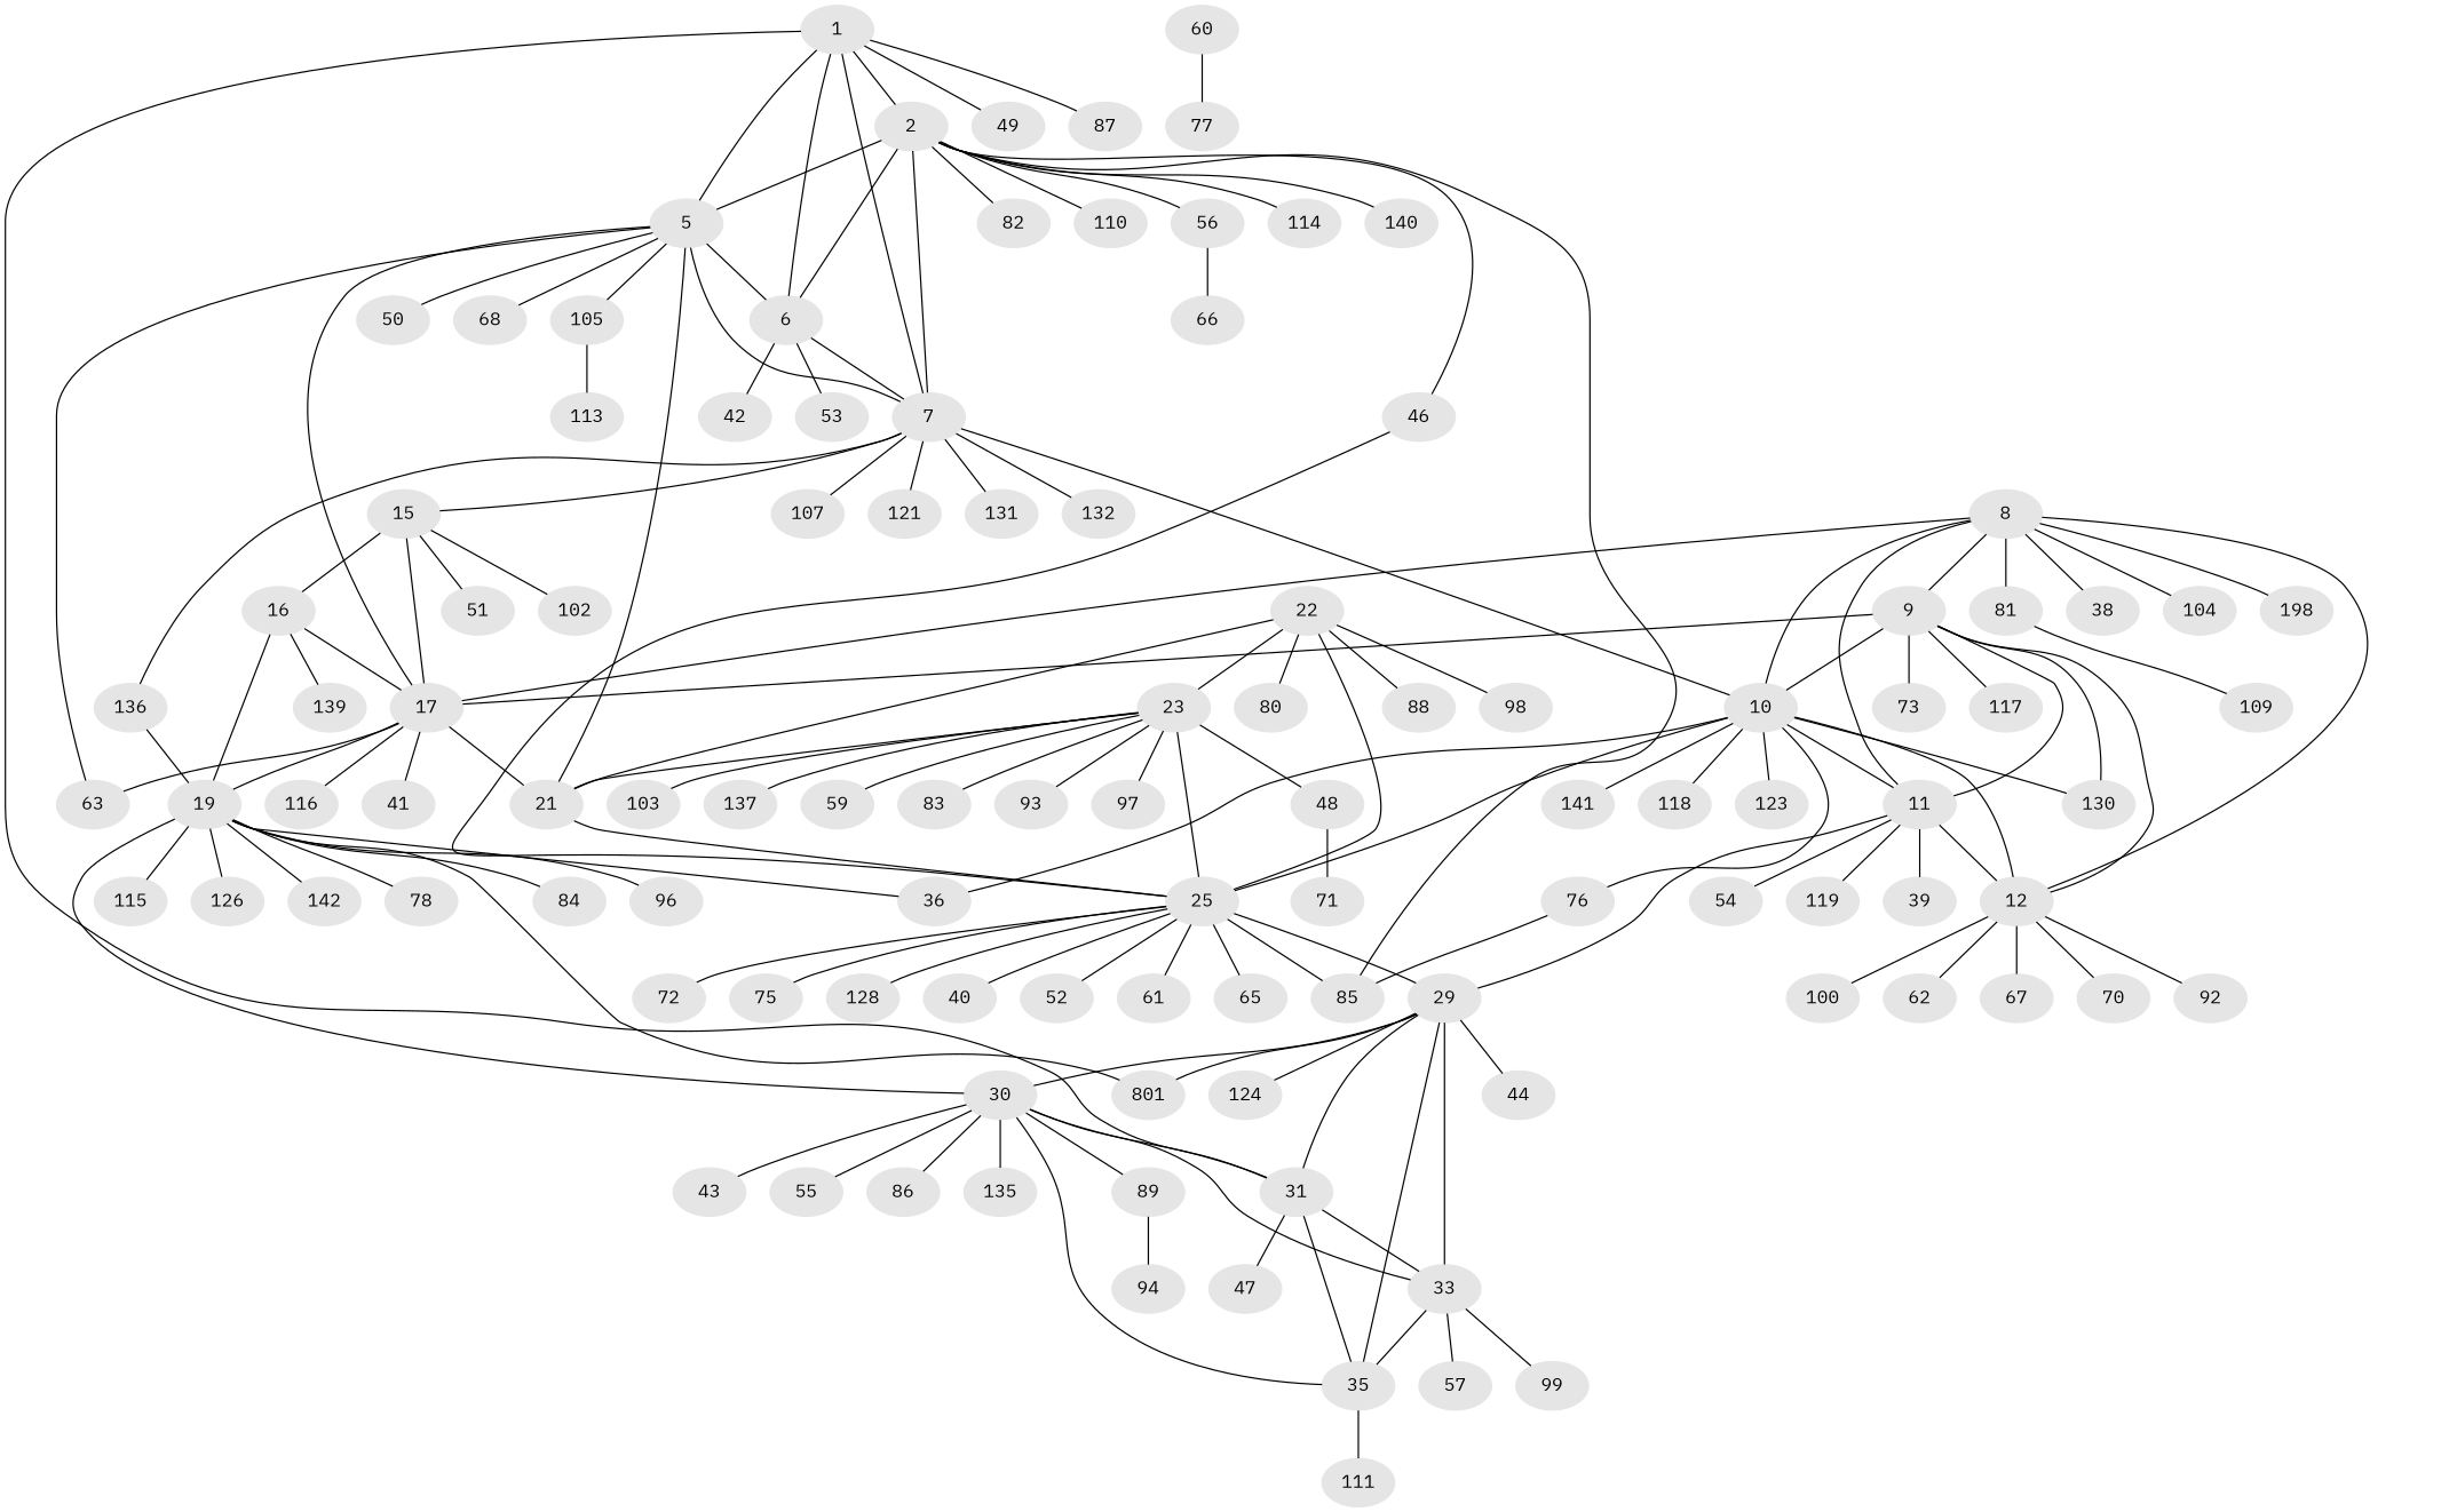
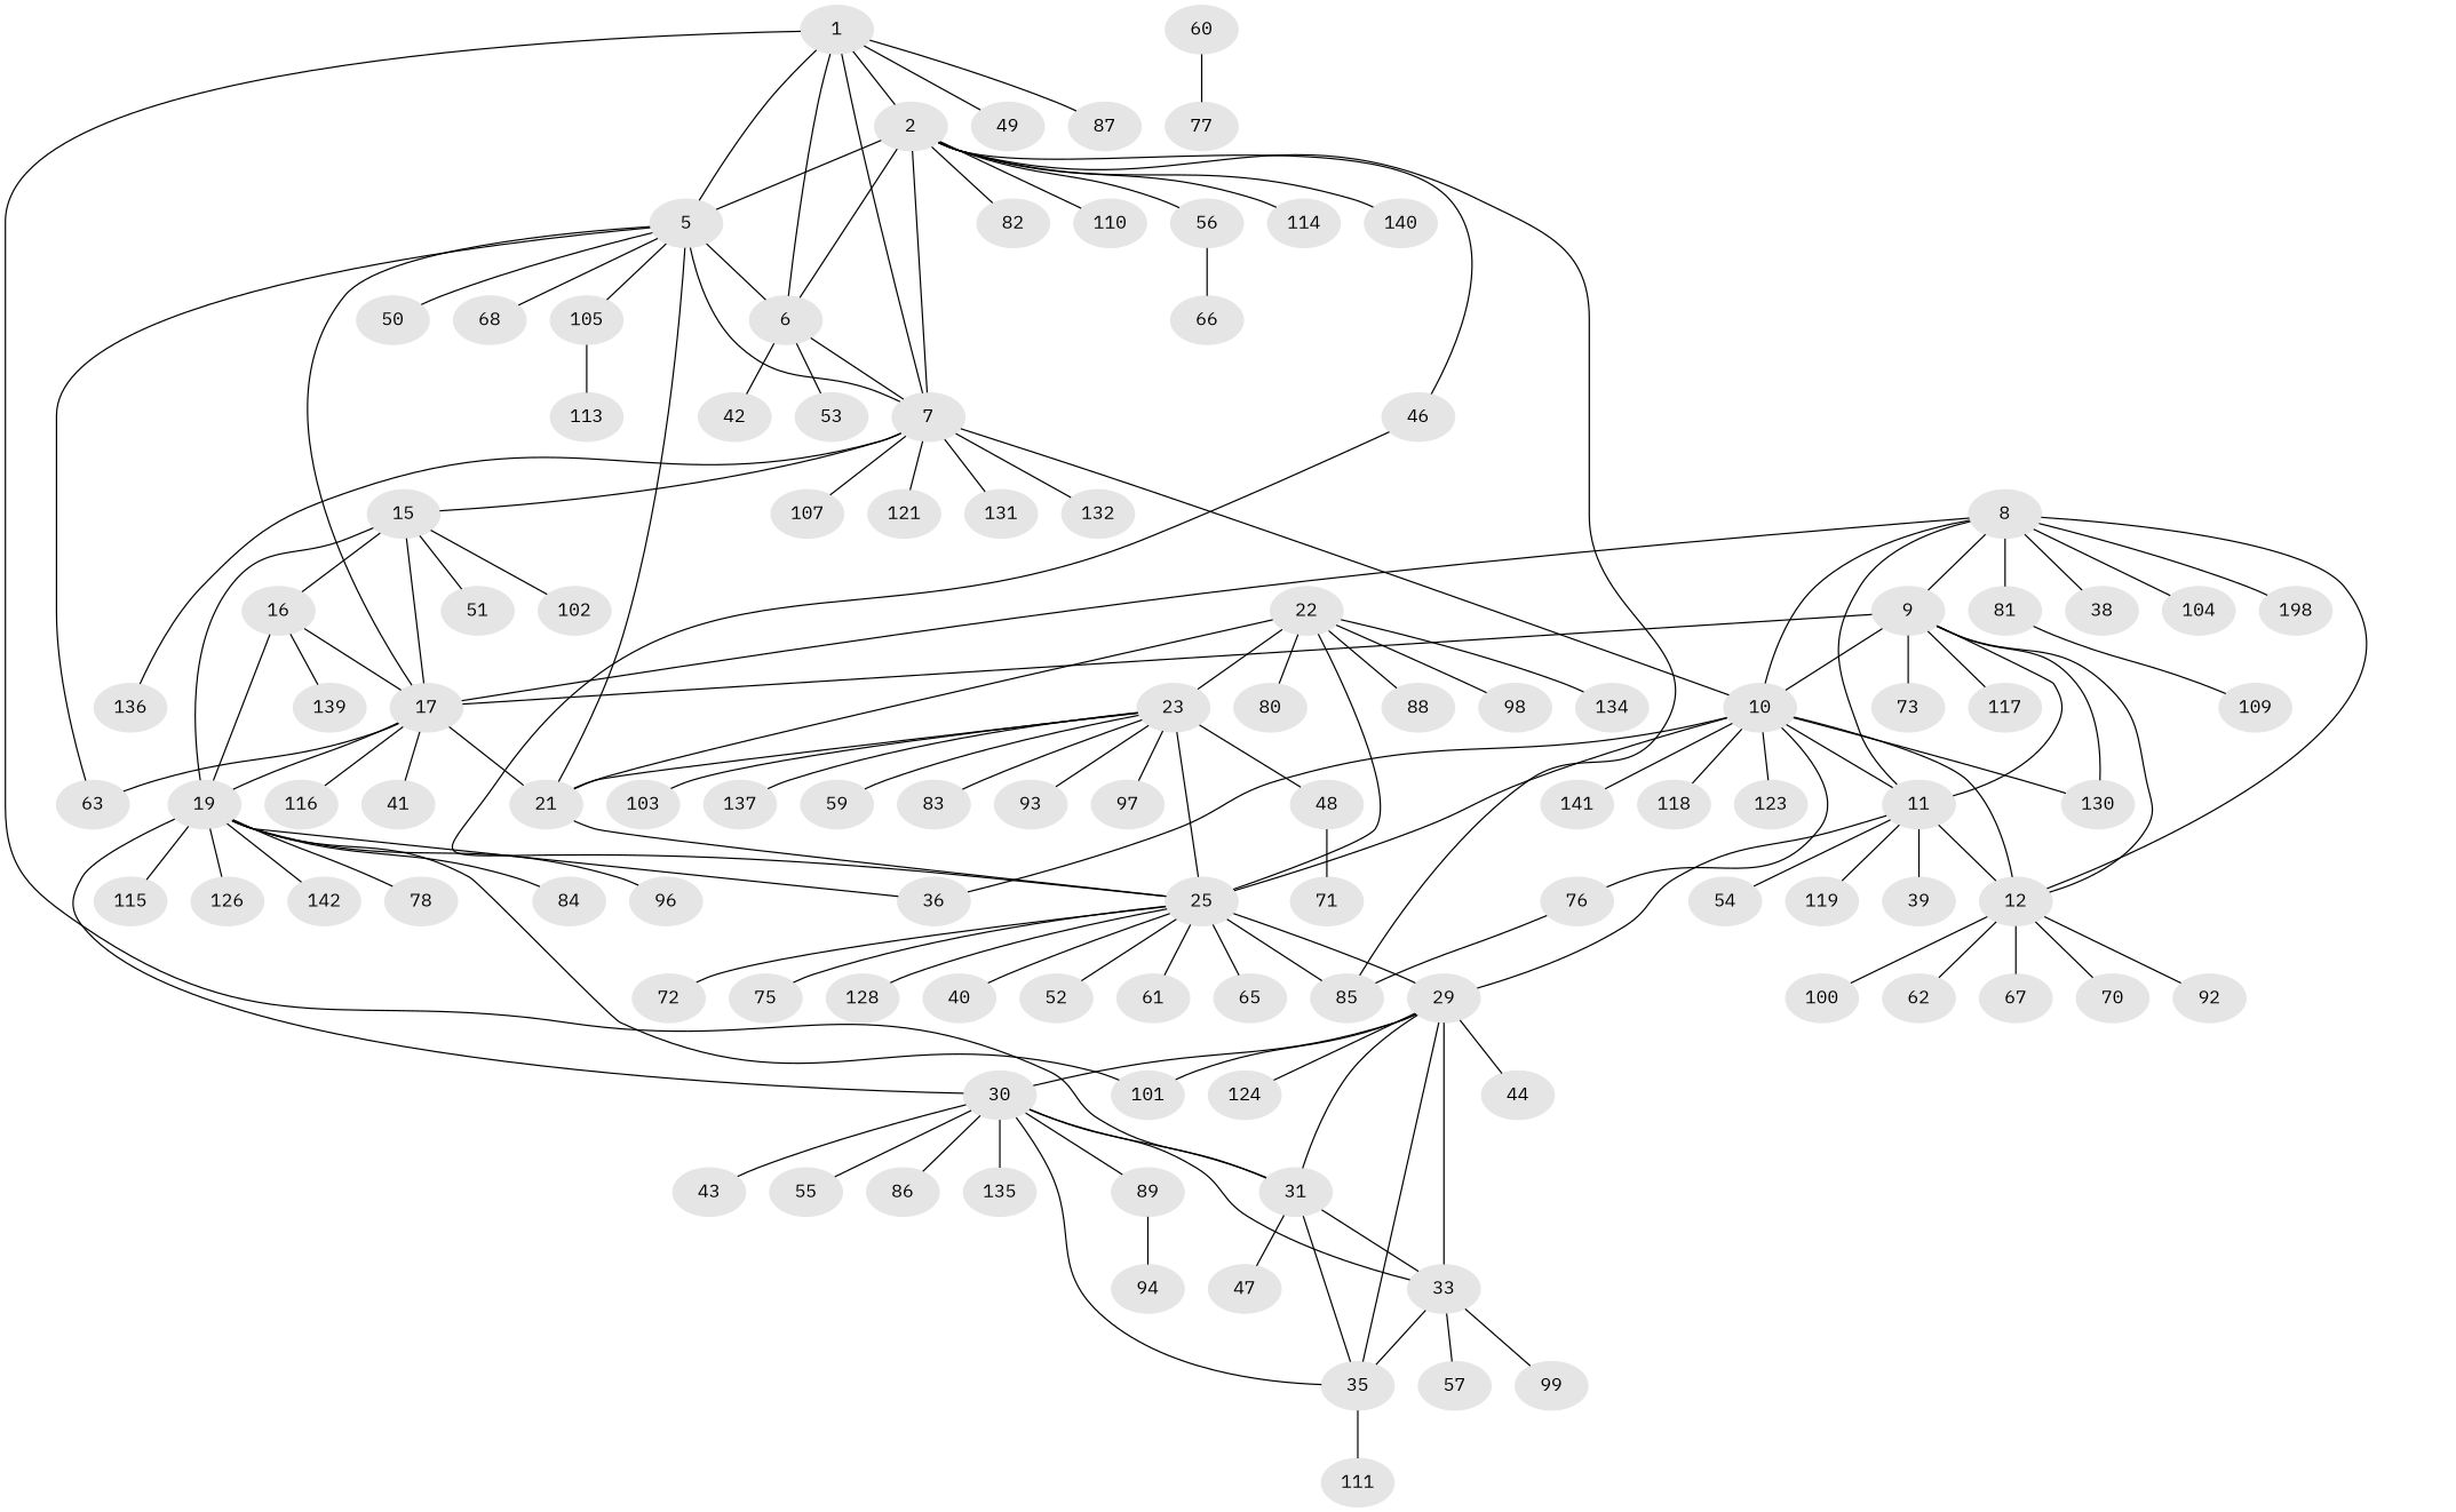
  graph {
    fontname="IBM Plex Mono"
    node [color=gray90 fontname="IBM Plex Mono" style=filled]
    edge [fontname="IBM Plex Mono"]
    1 [super="+4"]
    2 [super="+3"]
    5 [super="+58"]
    6 [super="+74"]
    7 [super="+37"]
    31 [super="+69"]
    49
    87
    46
    56
    82
    85 [super="+112"]
    110
    114
    140
    17 [super="+20"]
    n17 [label=21 super="+95"]
    50
    63 [super="+127"]
    68 [super="+79"]
    105
    42
    53 [super="+120"]
    10 [super="+13"]
    15 [super="+18"]
    107
    121
    131
    132
    136
    25 [super="+28"]
    29 [super="+32"]
    40
    52
    61
    65
    72
    75 [super="+133"]
    128
    33 [super="+34"]
    35
    47 [super="+91"]
    66
    19 [super="+21"]
    41
    116
    113
    11 [super="+106"]
    12 [super="+14"]
    36
    76
    118
    123
    130
    141
    16 [super="+64"]
    51
    102
    8 [super="+125"]
    9 [super="+90"]
    38
    81 [super="+122"]
    104
    n64 [label=198]
    73
    117
    39
    54
    119
    62
    67
    70 [super="+138"]
    92
    100
    109
    30 [super="+45"]
-   101 [label=801]
+   101
    44
    124
    139
    78
    84
    96
    115
    126
    142
    60
    77
    43
    55
    86
    89
    135
    22 [super="+27"]
    23 [super="+26"]
    80
    88
    98
+   134
    48
    59
    83
    93
    97
    103
    137
    71 [super="+129"]
    57
    99
    111
    94
    1 -- 2 [weight=4]
    1 -- 5 [weight=2]
    1 -- 6 [weight=2]
    1 -- 7 [weight=2]
    1 -- 31
    1 -- 49
    1 -- 87
    2 -- 5 [weight=2]
    2 -- 6 [weight=2]
    2 -- 7 [weight=2]
    2 -- 46
    2 -- 56
    2 -- 82
    2 -- 85
    2 -- 110
    2 -- 114
    2 -- 140
    5 -- 6
    5 -- 7
    5 -- 17
    5 -- n17
    5 -- 50
    5 -- 63
    5 -- 68
    5 -- 105
    6 -- 7
    6 -- 42
    6 -- 53
    7 -- 10
    7 -- 15
    7 -- 107
    7 -- 121
    7 -- 131
    7 -- 132
    7 -- 136
    31 -- 33 [weight=2]
    31 -- 35
    31 -- 47
    46 -- 25
    56 -- 66
    17 -- n17
    17 -- 63
    17 -- 19 [weight=4]
    17 -- 41
    17 -- 116
    n17 -- 25 [weight=2]
    105 -- 113
    10 -- 25
    10 -- 11 [weight=2]
    10 -- 12 [weight=4]
    10 -- 36
    10 -- 76
    10 -- 118
    10 -- 123
    10 -- 130
    10 -- 141
    15 -- 17 [weight=4]
-   136 -- 19 [weight=4]
+   15 -- 19 [weight=4]
    15 -- 16 [weight=2]
    15 -- 51
    15 -- 102
    25 -- 85
    25 -- 29
    25 -- 40
    25 -- 52
    25 -- 61
    25 -- 65
    25 -- 72
    25 -- 75
    25 -- 128
    29 -- 31 [weight=2]
    29 -- 33 [weight=4]
    29 -- 35 [weight=2]
    29 -- 30 [weight=2]
    29 -- 101
    29 -- 44
    29 -- 124
    33 -- 35 [weight=2]
    33 -- 57
    33 -- 99
    35 -- 111
    19 -- 36
    19 -- 30
    19 -- 101
    19 -- 78
    19 -- 84
    19 -- 96
    19 -- 115
    19 -- 126
    19 -- 142
    11 -- 29
    11 -- 12 [weight=2]
    11 -- 39
    11 -- 54
    11 -- 119
    12 -- 62
    12 -- 67
    12 -- 70
    12 -- 92
    12 -- 100
    76 -- 85
    16 -- 17 [weight=2]
    16 -- 19 [weight=2]
    16 -- 139
    8 -- 17
    8 -- 10 [weight=2]
    8 -- 11
    8 -- 12 [weight=2]
    8 -- 9
    8 -- 38
    8 -- 81
    8 -- 104
    8 -- n64
    9 -- 17
    9 -- 10 [weight=2]
    9 -- 11
    9 -- 12 [weight=2]
    9 -- 130
    9 -- 73
    9 -- 117
    81 -- 109
    30 -- 31
    30 -- 33 [weight=2]
    30 -- 35
    30 -- 43
    30 -- 55
    30 -- 86
    30 -- 89
    30 -- 135
    60 -- 77
    89 -- 94
    22 -- n17 [weight=2]
    22 -- 25 [weight=4]
    22 -- 23 [weight=4]
    22 -- 80
    22 -- 88
    22 -- 98
+   22 -- 134
    23 -- n17 [weight=2]
    23 -- 25 [weight=4]
    23 -- 48
    23 -- 59
    23 -- 83
    23 -- 93
    23 -- 97
    23 -- 103
    23 -- 137
    48 -- 71
  }
